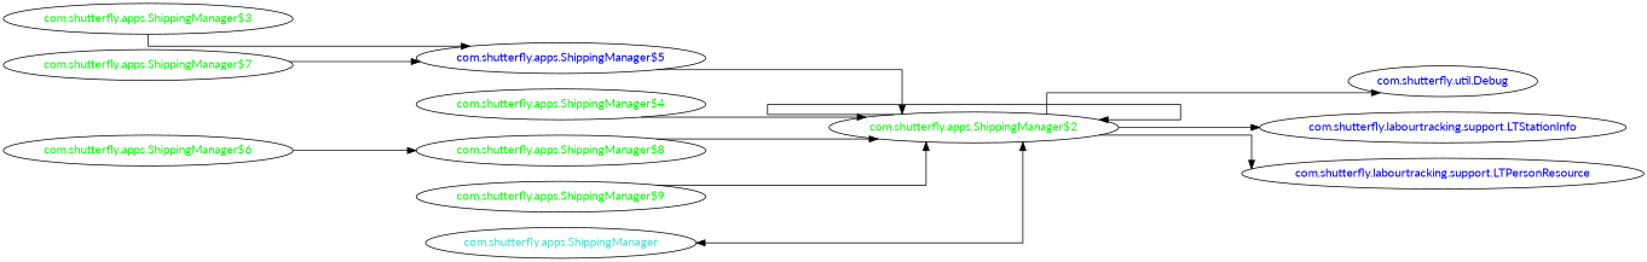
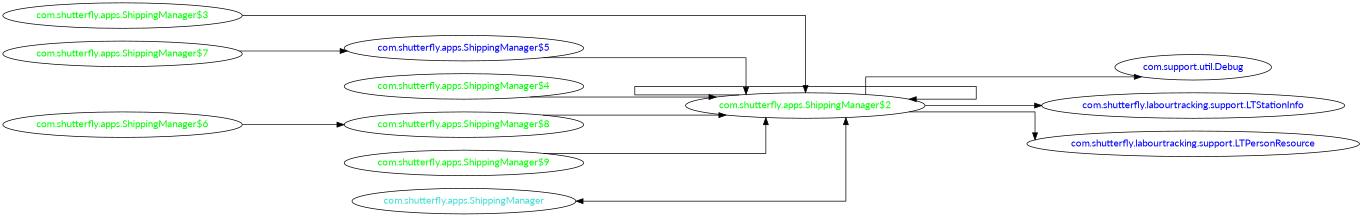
  digraph {
    concentrate=true
    fontname=Lato
    rankdir=LR
    ranksep=2.0
    splines=ortho
    node [fontcolor=green fontname=Lato]
    edge [fontname=Lato]
    "com.shutterfly.apps.ShippingManager$2"
-   "com.shutterfly.util.Debug" [fontcolor=blue]
+   "com.shutterfly.util.Debug" [fontcolor=blue label="com.support.util.Debug"]
    "com.shutterfly.labourtracking.support.LTStationInfo" [fontcolor=blue]
    "com.shutterfly.labourtracking.support.LTPersonResource" [fontcolor=blue]
    "com.shutterfly.apps.ShippingManager$3"
    "com.shutterfly.apps.ShippingManager$4"
    "com.shutterfly.apps.ShippingManager$5" [fontcolor=blue]
    "com.shutterfly.apps.ShippingManager$6"
    "com.shutterfly.apps.ShippingManager$8"
    "com.shutterfly.apps.ShippingManager$7"
    "com.shutterfly.apps.ShippingManager$9"
    "com.shutterfly.apps.ShippingManager" [fontcolor=turquoise]
    "com.shutterfly.apps.ShippingManager$2" -> "com.shutterfly.apps.ShippingManager$2"
    "com.shutterfly.apps.ShippingManager$2" -> "com.shutterfly.util.Debug"
    "com.shutterfly.apps.ShippingManager$2" -> "com.shutterfly.labourtracking.support.LTStationInfo"
    "com.shutterfly.apps.ShippingManager$2" -> "com.shutterfly.labourtracking.support.LTPersonResource"
-   "com.shutterfly.apps.ShippingManager$3" -> "com.shutterfly.apps.ShippingManager$5"
+   "com.shutterfly.apps.ShippingManager$3" -> "com.shutterfly.apps.ShippingManager$2"
    "com.shutterfly.apps.ShippingManager$4" -> "com.shutterfly.apps.ShippingManager$2"
    "com.shutterfly.apps.ShippingManager$5" -> "com.shutterfly.apps.ShippingManager$2"
    "com.shutterfly.apps.ShippingManager$6" -> "com.shutterfly.apps.ShippingManager$8"
    "com.shutterfly.apps.ShippingManager$8" -> "com.shutterfly.apps.ShippingManager$2"
    "com.shutterfly.apps.ShippingManager$7" -> "com.shutterfly.apps.ShippingManager$5"
    "com.shutterfly.apps.ShippingManager$9" -> "com.shutterfly.apps.ShippingManager$2"
    "com.shutterfly.apps.ShippingManager" -> "com.shutterfly.apps.ShippingManager$2" [dir=both]
  }
